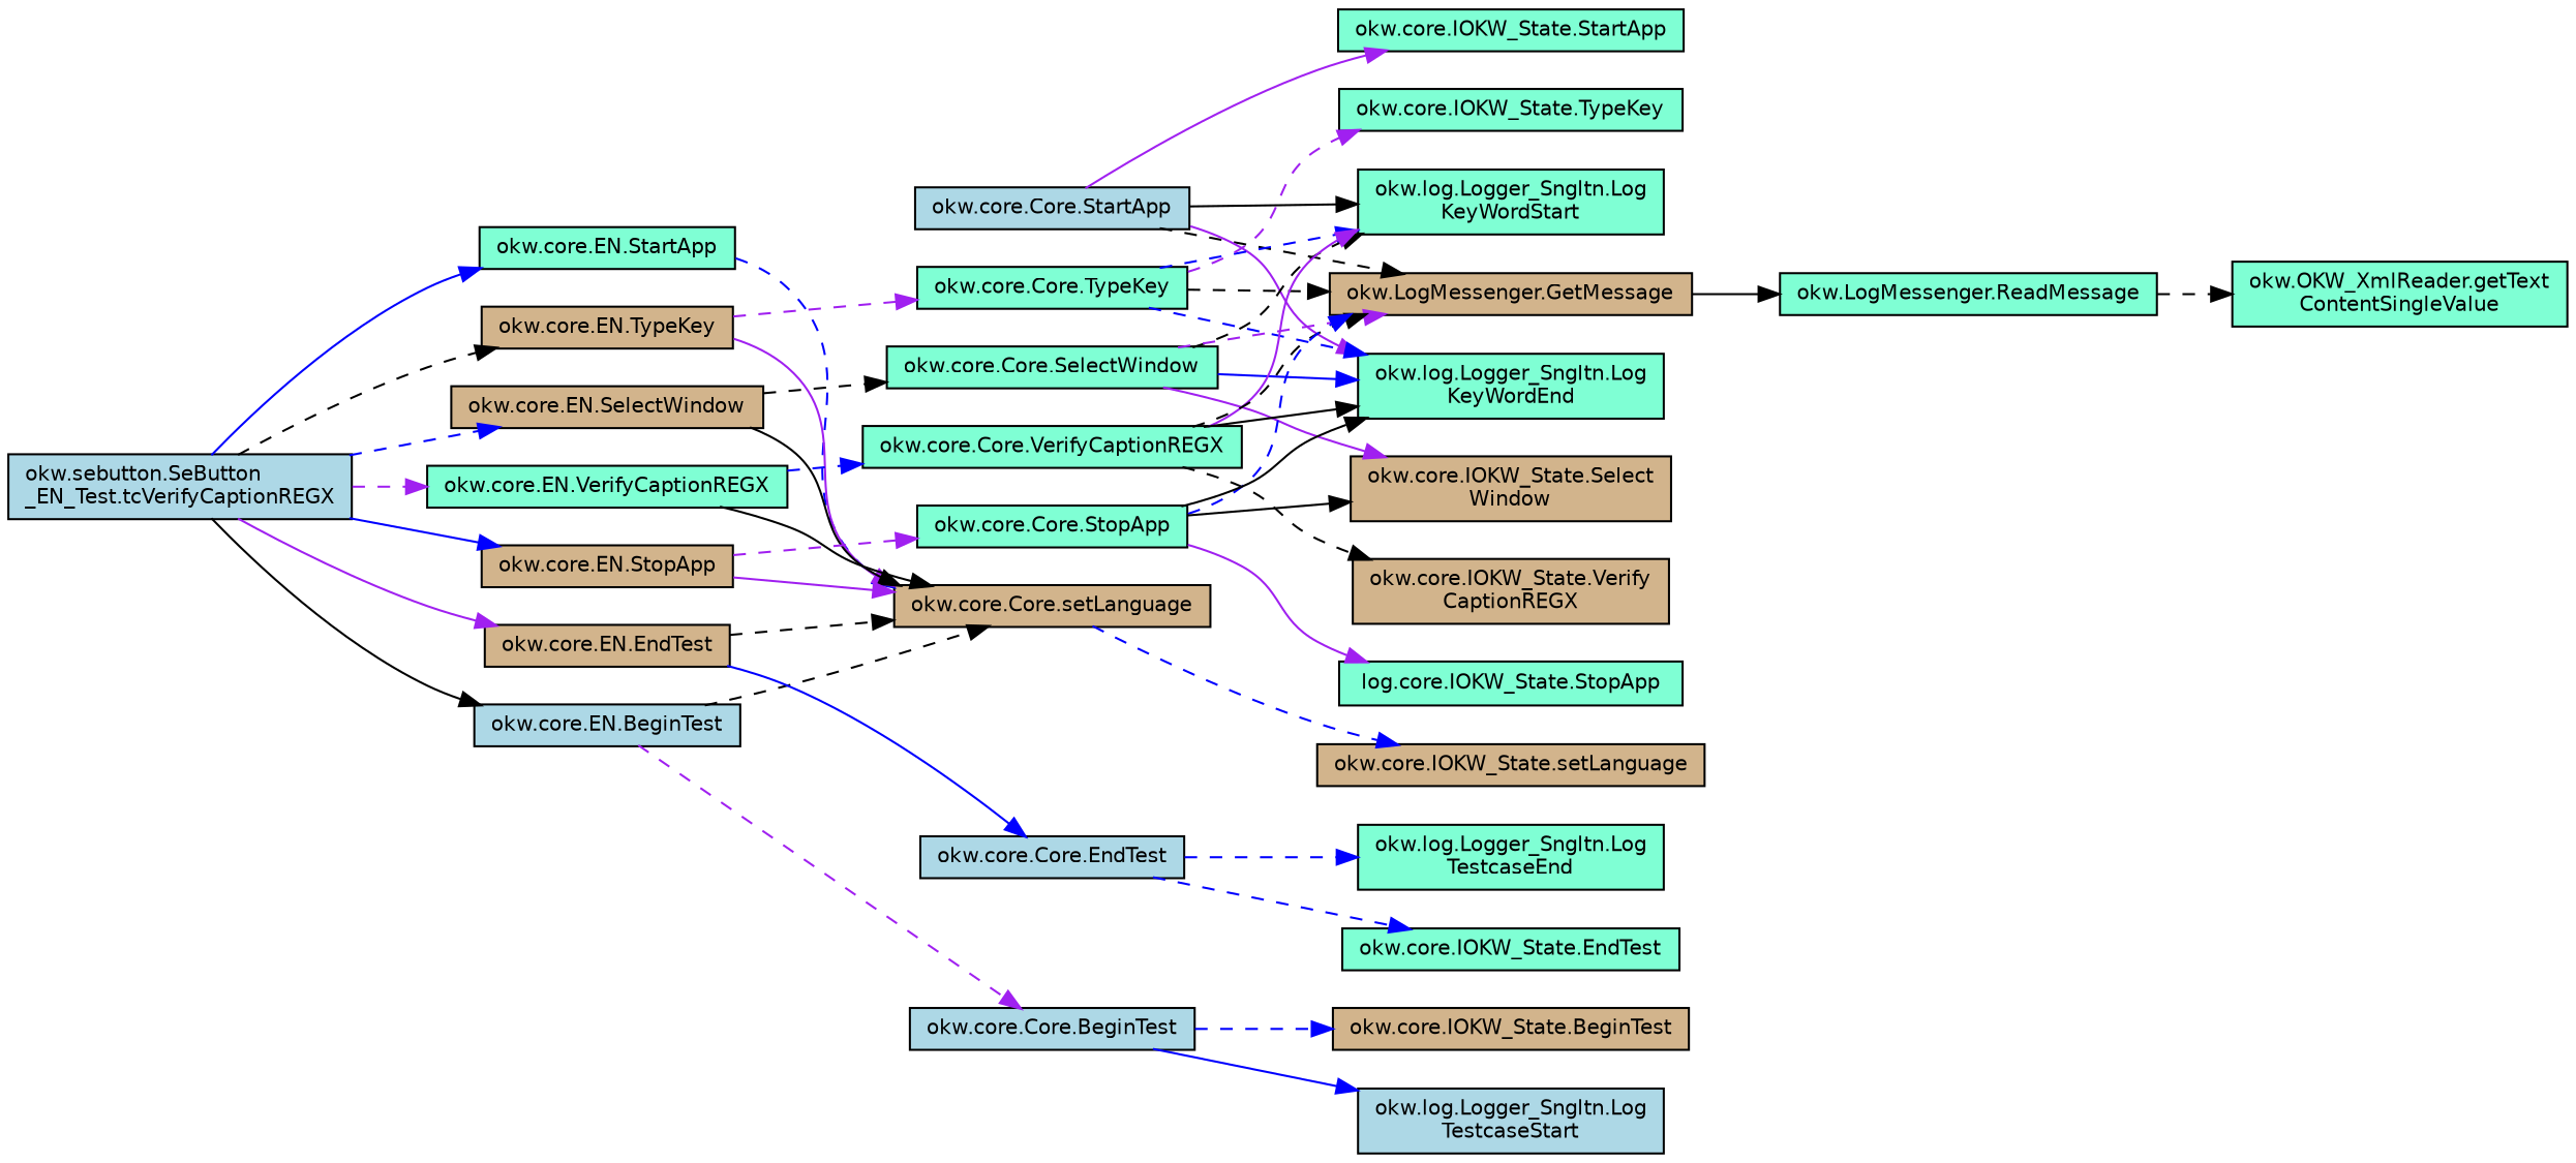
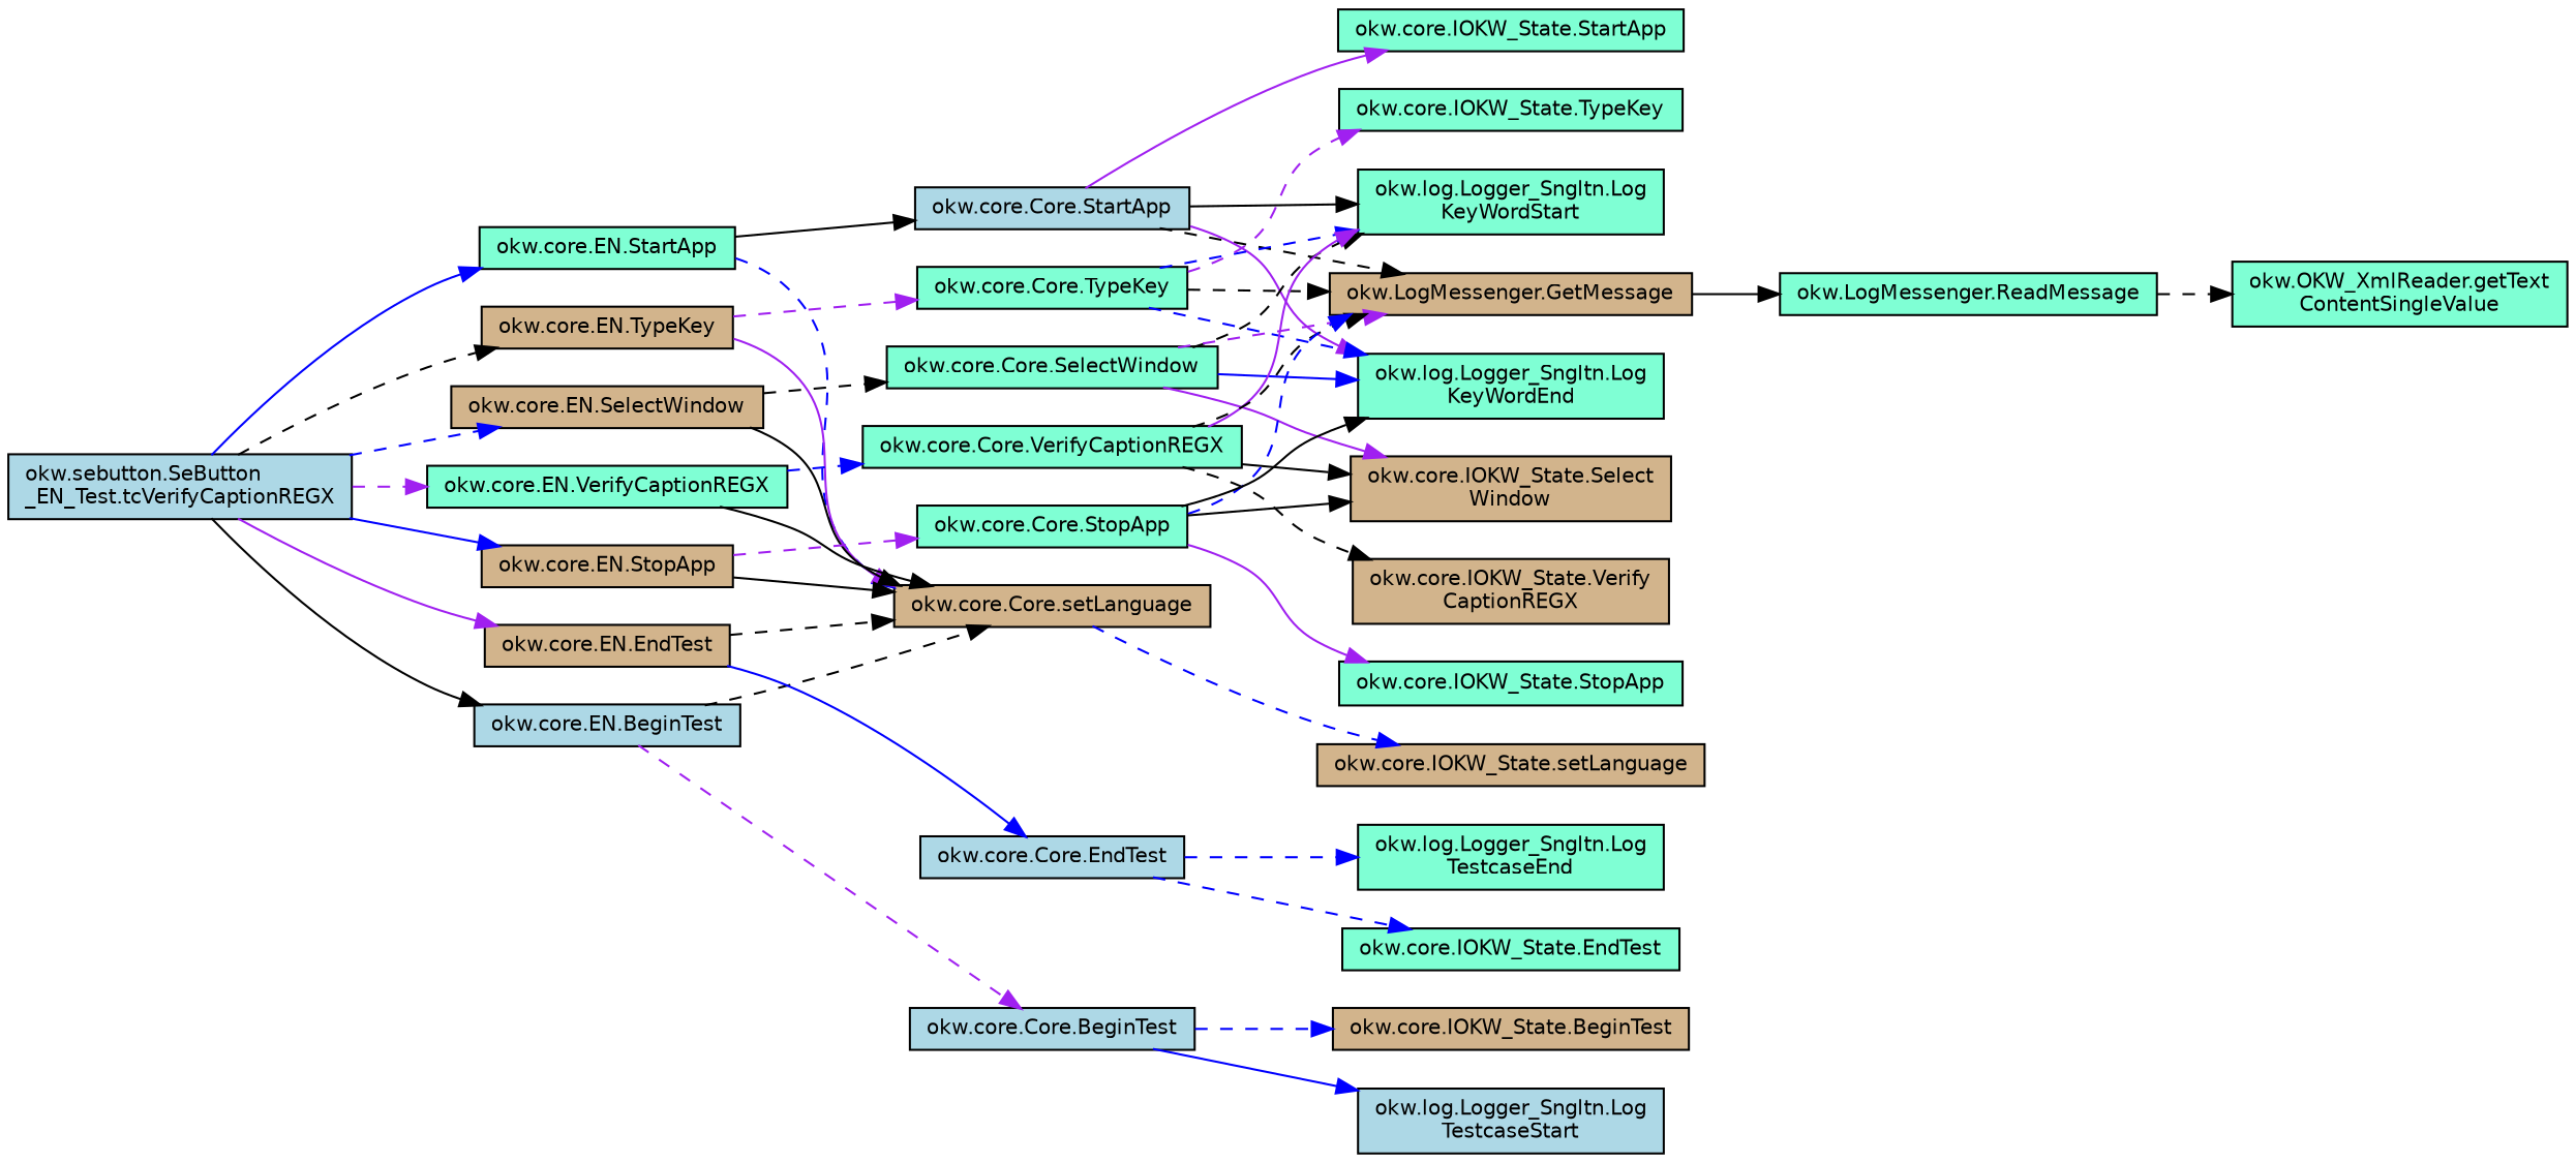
  digraph {
    rankdir=LR
    node [color=black fillcolor=aquamarine fontname=Helvetica fontsize=10 shape=record style=filled]
    edge [color=black fontname=Helvetica fontsize=10 labelfontname=Helvetica labelfontsize=10 style=dashed]
    n1 [fillcolor=lightblue fontcolor=black height=0.2 label="okw.sebutton.SeButton\l_EN_Test.tcVerifyCaptionREGX" width=0.4]
    n2 [fillcolor=lightblue height=0.2 label="okw.core.EN.BeginTest" width=0.4]
    n3 [height=0.2 label="okw.core.EN.StartApp" width=0.4]
    n4 [fillcolor=tan height=0.2 label="okw.core.EN.TypeKey" width=0.4]
    n5 [fillcolor=tan height=0.2 label="okw.core.EN.SelectWindow" width=0.4]
    n6 [height=0.2 label="okw.core.EN.VerifyCaptionREGX" width=0.4]
    n7 [fillcolor=tan height=0.2 label="okw.core.EN.StopApp" width=0.4]
    n8 [fillcolor=tan height=0.2 label="okw.core.EN.EndTest" width=0.4]
    n9 [fillcolor=tan height=0.2 label="okw.core.Core.setLanguage" width=0.4]
    n10 [fillcolor=lightblue height=0.2 label="okw.core.Core.BeginTest" width=0.4]
    n11 [fillcolor=lightblue height=0.2 label="okw.core.Core.StartApp" width=0.4]
    n12 [height=0.2 label="okw.core.Core.TypeKey" width=0.4]
    n13 [height=0.2 label="okw.core.Core.SelectWindow" width=0.4]
    n14 [height=0.2 label="okw.core.Core.VerifyCaptionREGX" width=0.4]
    n15 [height=0.2 label="okw.core.Core.StopApp" width=0.4]
    n16 [fillcolor=lightblue height=0.2 label="okw.core.Core.EndTest" width=0.4]
    n17 [fillcolor=tan height=0.2 label="okw.core.IOKW_State.setLanguage" width=0.4]
    n18 [fillcolor=lightblue height=0.2 label="okw.log.Logger_Sngltn.Log\lTestcaseStart" width=0.4]
    n19 [fillcolor=tan height=0.2 label="okw.core.IOKW_State.BeginTest" width=0.4]
    n20 [height=0.2 label="okw.log.Logger_Sngltn.Log\lKeyWordStart" width=0.4]
    n21 [fillcolor=tan height=0.2 label="okw.LogMessenger.GetMessage" width=0.4]
    n22 [height=0.2 label="okw.core.IOKW_State.StartApp" width=0.4]
    n23 [height=0.2 label="okw.log.Logger_Sngltn.Log\lKeyWordEnd" width=0.4]
    n24 [height=0.2 label="okw.LogMessenger.ReadMessage" width=0.4]
    n25 [height=0.2 label="okw.OKW_XmlReader.getText\lContentSingleValue" width=0.4]
    n26 [height=0.2 label="okw.core.IOKW_State.TypeKey" width=0.4]
    n27 [fillcolor=tan height=0.2 label="okw.core.IOKW_State.Select\lWindow" width=0.4]
    n28 [fillcolor=tan height=0.2 label="okw.core.IOKW_State.Verify\lCaptionREGX" width=0.4]
-   n29 [height=0.2 label="log.core.IOKW_State.StopApp" width=0.4]
+   n29 [height=0.2 label="okw.core.IOKW_State.StopApp" width=0.4]
    n30 [height=0.2 label="okw.core.IOKW_State.EndTest" width=0.4]
    n31 [height=0.2 label="okw.log.Logger_Sngltn.Log\lTestcaseEnd" width=0.4]
    n1 -> n2 [style=solid]
    n1 -> n3 [color=blue style=solid]
    n1 -> n4
    n1 -> n5 [color=blue]
    n1 -> n6 [color=purple]
    n1 -> n7 [color=blue style=solid]
    n1 -> n8 [color=purple style=solid]
    n2 -> n9
    n2 -> n10 [color=purple]
    n3 -> n9 [color=blue]
+   n3 -> n11 [style=solid]
    n4 -> n9 [color=purple style=solid]
    n4 -> n12 [color=purple]
    n5 -> n9 [style=solid]
    n5 -> n13
    n6 -> n9 [style=solid]
    n6 -> n14 [color=blue]
-   n7 -> n9 [color=purple style=solid]
+   n7 -> n9 [style=solid]
    n7 -> n15 [color=purple]
    n8 -> n9
    n8 -> n16 [color=blue style=solid]
    n9 -> n17 [color=blue]
    n10 -> n18 [color=blue style=solid]
    n10 -> n19 [color=blue]
    n11 -> n20 [style=solid]
    n11 -> n21
    n11 -> n22 [color=purple style=solid]
    n11 -> n23 [color=purple style=solid]
    n12 -> n20 [color=blue]
    n12 -> n21
    n12 -> n23 [color=blue]
    n12 -> n26 [color=purple]
    n13 -> n20
    n13 -> n21 [color=purple]
    n13 -> n23 [color=blue style=solid]
    n13 -> n27 [color=purple style=solid]
    n14 -> n20 [color=purple style=solid]
    n14 -> n21
-   n14 -> n23 [style=solid]
+   n14 -> n27 [style=solid]
    n14 -> n28
    n15 -> n21 [color=blue]
    n15 -> n23 [style=solid]
    n15 -> n27 [style=solid]
    n15 -> n29 [color=purple style=solid]
    n16 -> n30 [color=blue]
    n16 -> n31 [color=blue]
    n21 -> n24 [style=solid]
    n24 -> n25
  }
